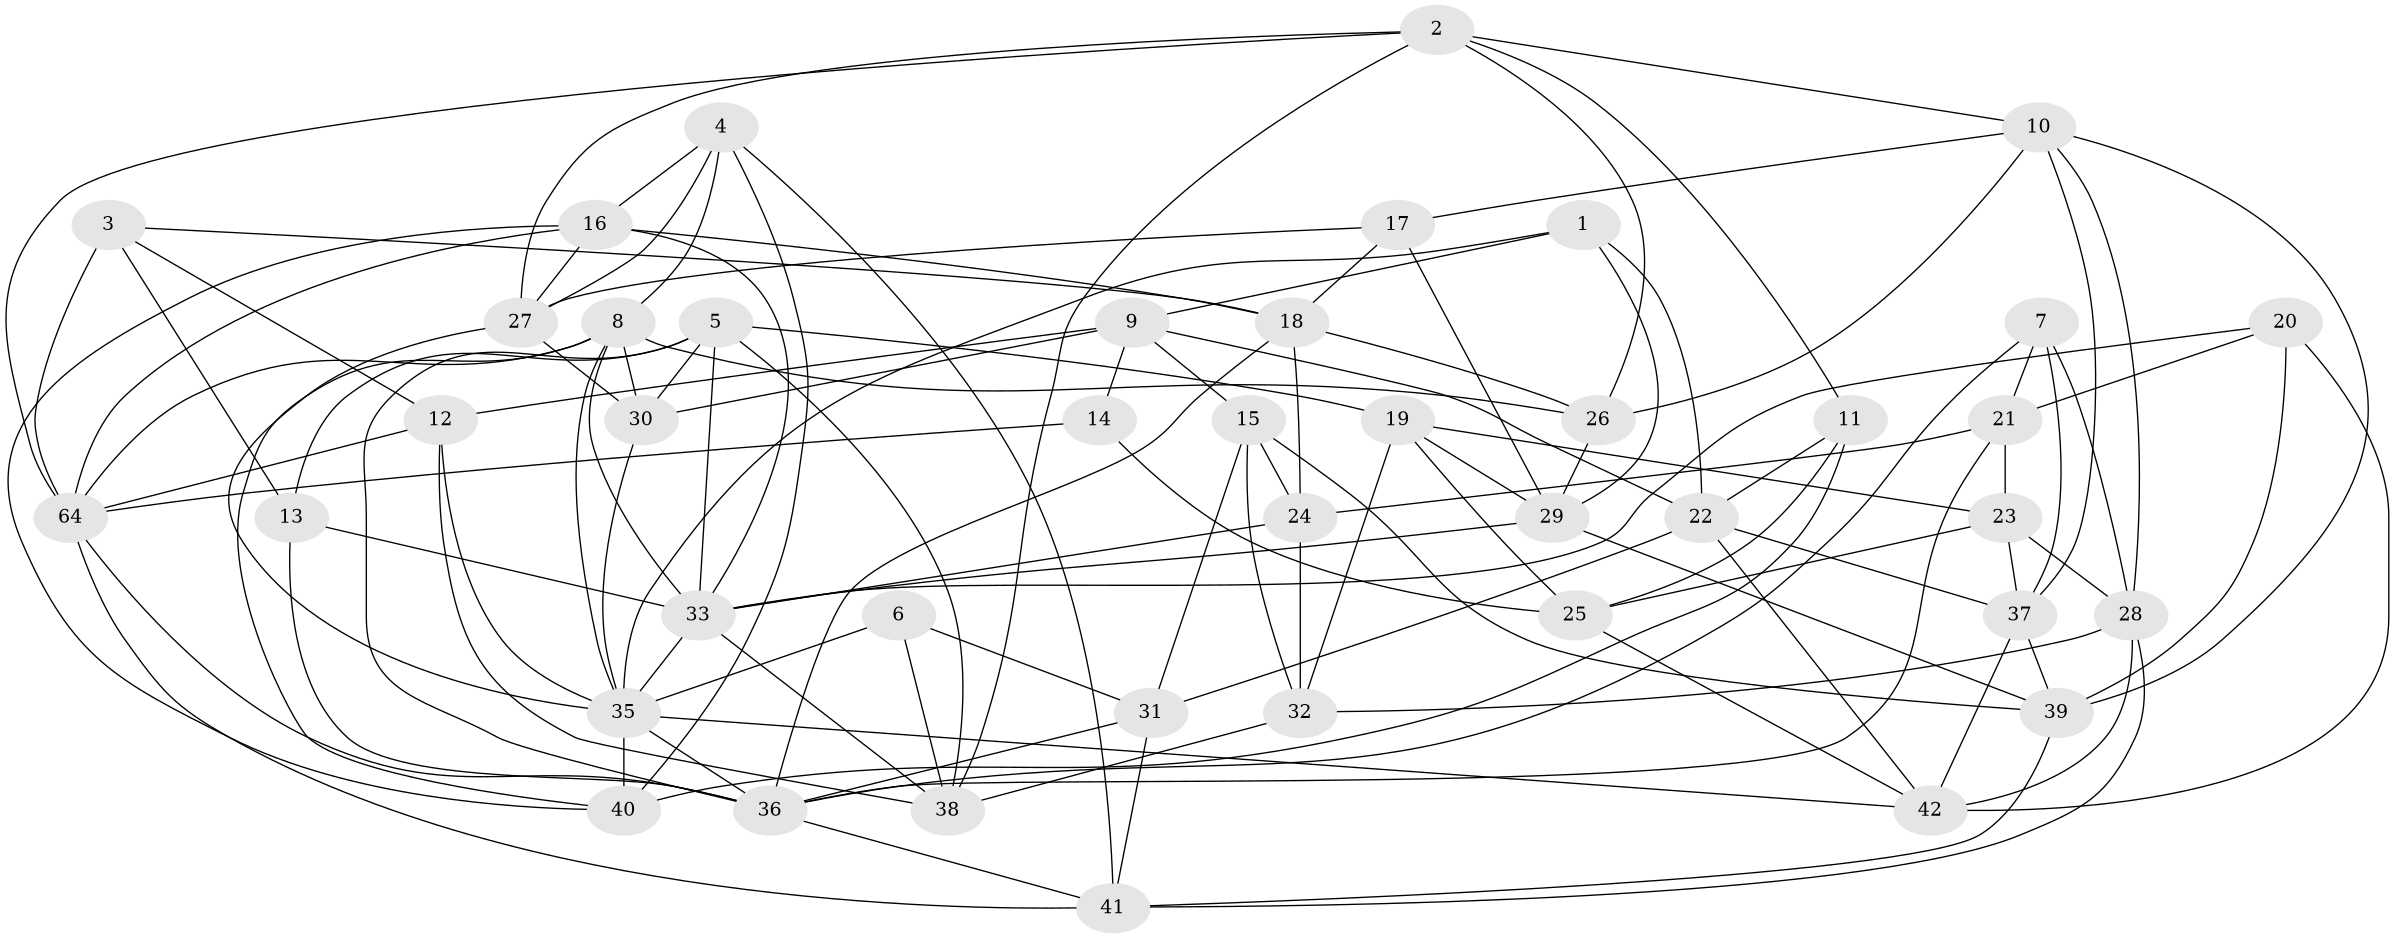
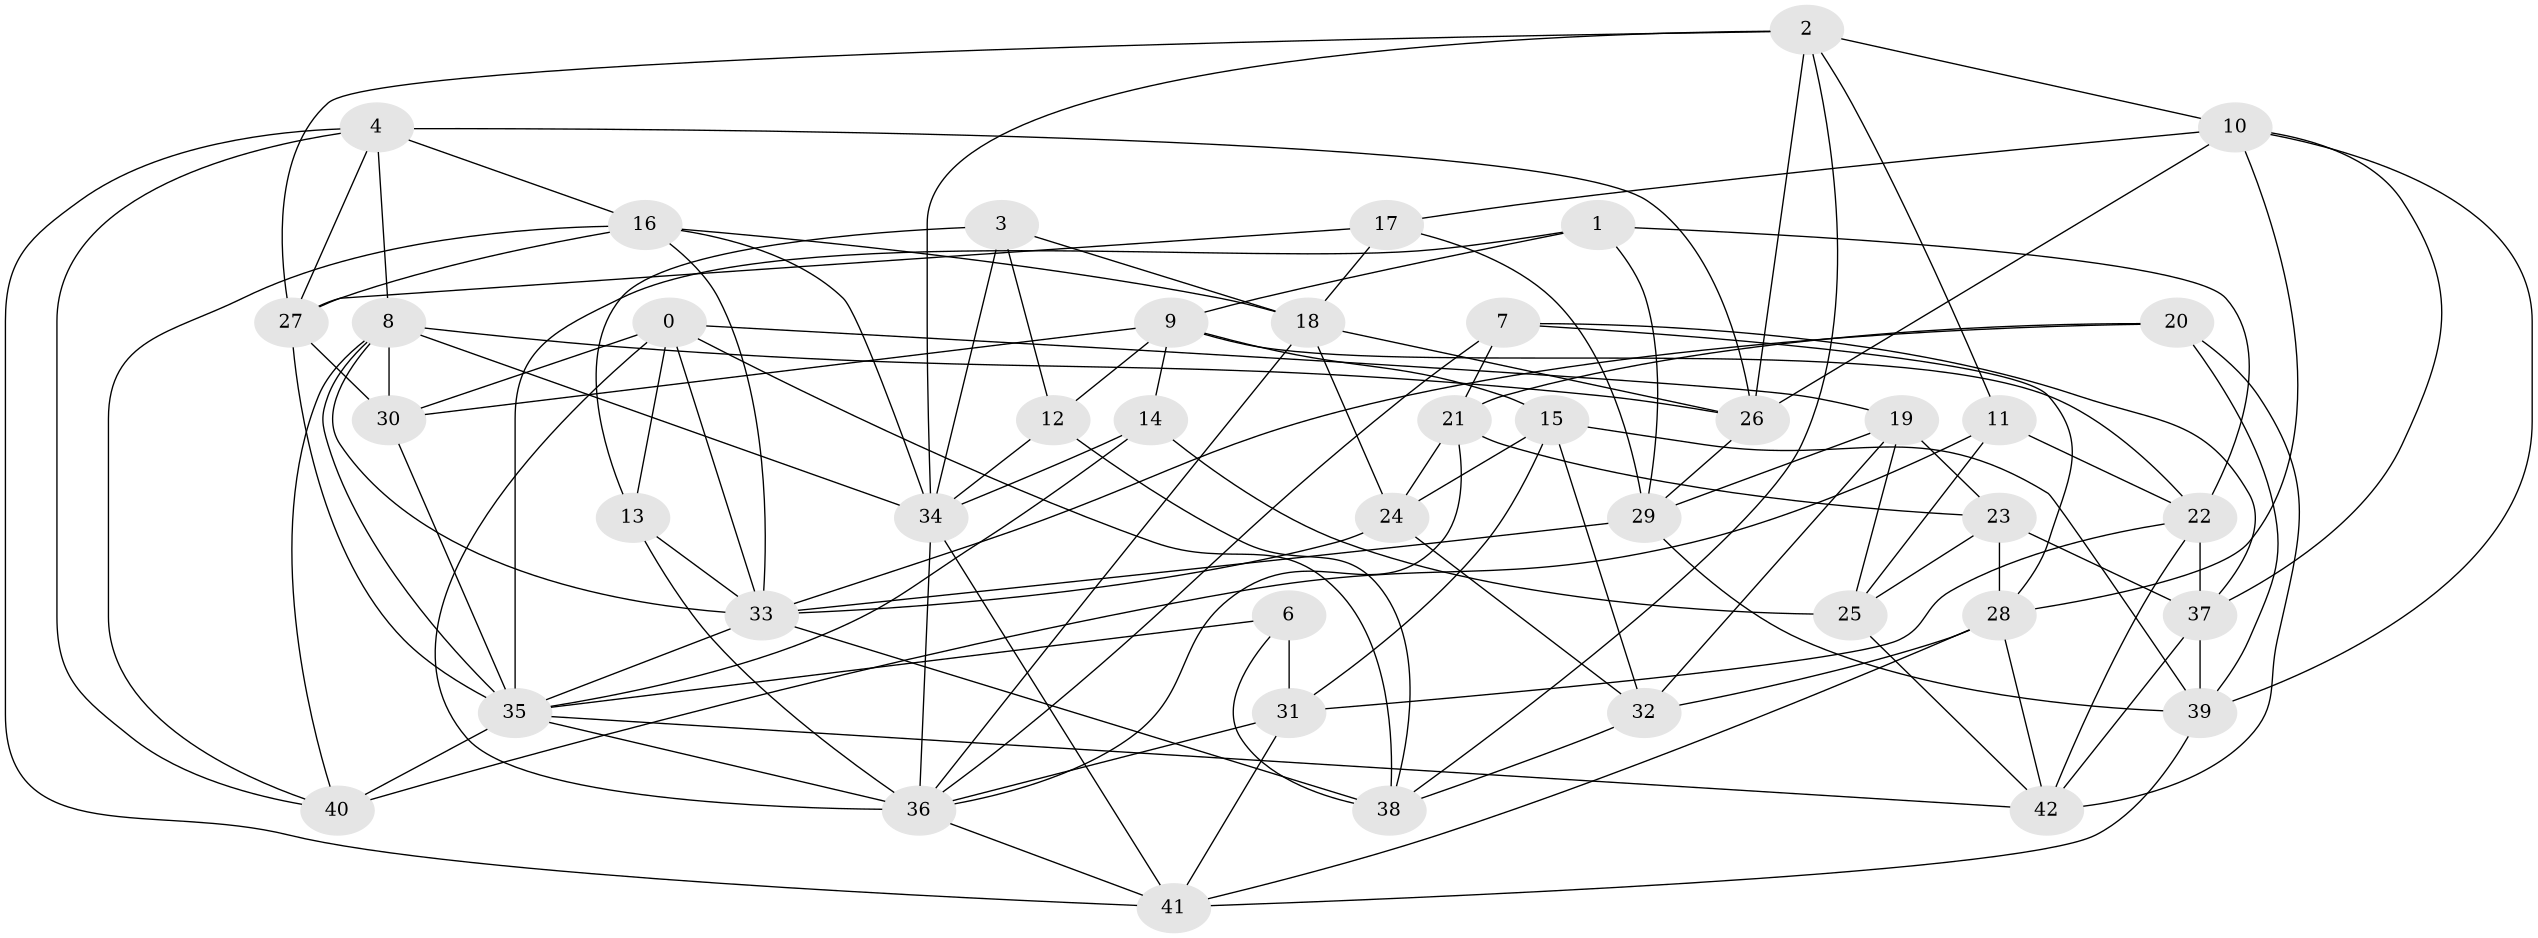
  graph {
    node [color=gray90 style=filled]
    edge [weight=1.0]
    1
    9
    22
    29
    35
    12
    30
    14
    15
    31
    37
    42
    33
    39
    40
    36
    2
    10
    11
    26
    27
-   34 [label=64]
+   34
    38
    28
    17
    25
    41
    3
    13
    18
    24
    4
    8
    16
-   5
+   5 [label=0]
    19
    32
    23
    6
    7
    21
    20
    1 -- 9
    1 -- 22
    1 -- 29
    1 -- 35
    9 -- 22
    9 -- 12
    9 -- 30
    9 -- 14
    9 -- 15
    22 -- 31
    22 -- 37
    22 -- 42
    29 -- 33
    29 -- 39
    35 -- 42
    35 -- 40 [weight=2.0]
    35 -- 36
    12 -- 34
    12 -- 38
    30 -- 35
-   12 -- 35
+   14 -- 35
    14 -- 34
    14 -- 25
    15 -- 31
    15 -- 39
    15 -- 24
    15 -- 32
    31 -- 36
    31 -- 41
    37 -- 42
    37 -- 39
    33 -- 35
    33 -- 38
    39 -- 41
    36 -- 41
    2 -- 10
    2 -- 11
    2 -- 26
    2 -- 27
    2 -- 34
    2 -- 38
    10 -- 37
    10 -- 39
    10 -- 26
    10 -- 28
    10 -- 17
    11 -- 22
    11 -- 40
    11 -- 25
    26 -- 29
    27 -- 35
    27 -- 30
    34 -- 36 [weight=2.0]
    34 -- 41
    28 -- 42
    28 -- 41
    28 -- 32
    17 -- 29
    17 -- 27
    17 -- 18
    25 -- 42
    3 -- 12
    3 -- 34 [weight=2.0]
    3 -- 13
    3 -- 18
    13 -- 33
    13 -- 36
    18 -- 36
    18 -- 26
    18 -- 24
    24 -- 33
    24 -- 32
    4 -- 40
+   4 -- 26
    4 -- 27
    4 -- 41
    4 -- 8
    4 -- 16
    8 -- 35
    8 -- 30
    8 -- 33 [weight=2.0]
    8 -- 40
    8 -- 26
    8 -- 34
    16 -- 33
    16 -- 40
    16 -- 27
    16 -- 34
    16 -- 18
    5 -- 30
    5 -- 33
    5 -- 36
    5 -- 38
    5 -- 13
    5 -- 19
    19 -- 29
    19 -- 25 [weight=2.0]
    19 -- 32
    19 -- 23
    32 -- 38
    23 -- 37
    23 -- 28
    23 -- 25
    6 -- 35
    6 -- 31 [weight=2.0]
    6 -- 38
    7 -- 37
    7 -- 36
    7 -- 28
    7 -- 21
    21 -- 36
    21 -- 24
    21 -- 23 [weight=2.0]
    20 -- 42
    20 -- 33
    20 -- 39
    20 -- 21
  }
